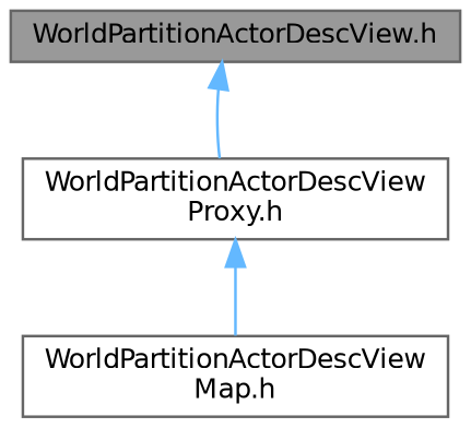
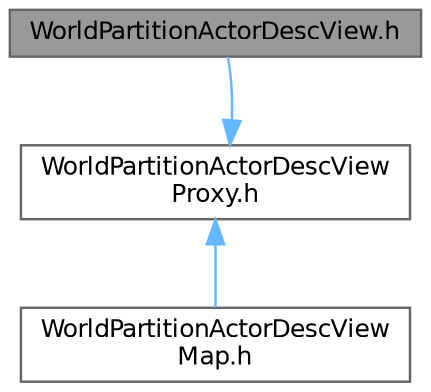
  digraph {
    node [color=grey40 fillcolor=white fontname=Helvetica fontsize=10 shape=box style=filled]
    edge [color=steelblue1 dir=back fontname=Helvetica fontsize=10 labelfontname=Helvetica labelfontsize=10 style=solid]
    n1 [color=gray40 fillcolor=grey60 fontcolor=black height=0.2 label="WorldPartitionActorDescView.h" width=0.4]
    n2 [height=0.2 label="WorldPartitionActorDescView\lProxy.h" width=0.4]
    n3 [height=0.2 label="WorldPartitionActorDescView\lMap.h" width=0.4]
-   n1 -> n2
+   n2 -> n1
    n2 -> n3
  }
